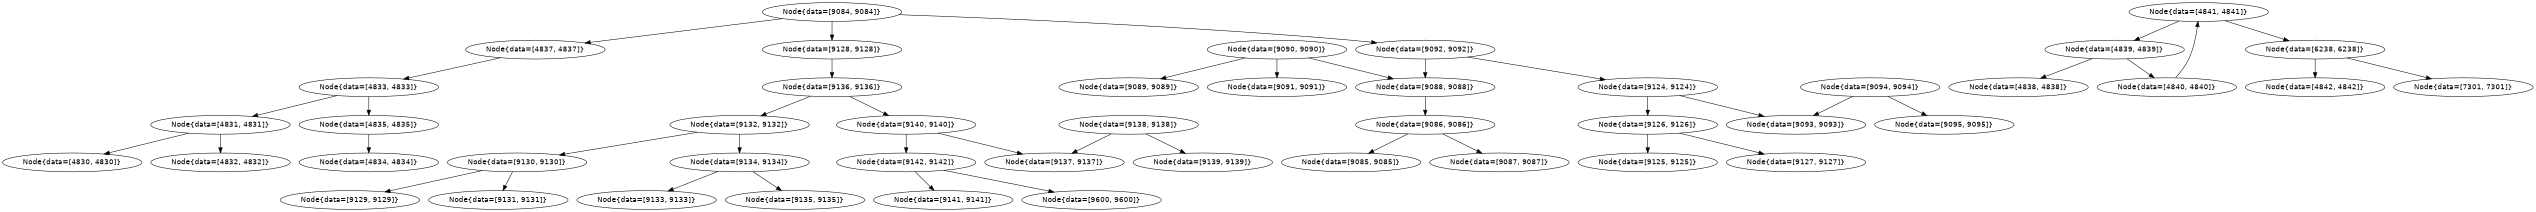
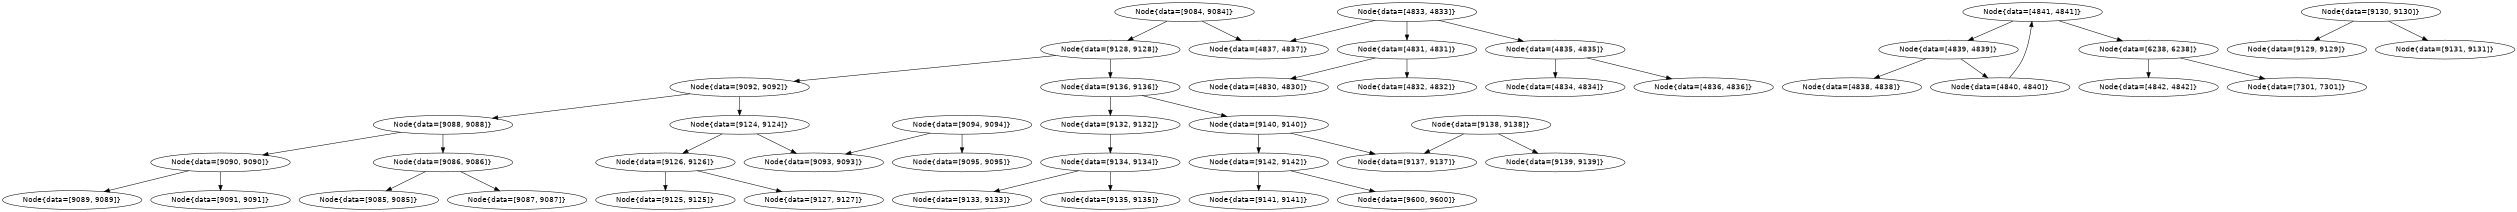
  digraph {
    fontname="DejaVu Sans"
    node [fontname="DejaVu Sans"]
    edge [fontname="DejaVu Sans"]
    n1 [label="Node{data=[9084, 9084]}"]
    n2 [label="Node{data=[4837, 4837]}"]
    n3 [label="Node{data=[9128, 9128]}"]
    n4 [label="Node{data=[4833, 4833]}"]
    n5 [label="Node{data=[9092, 9092]}"]
    n6 [label="Node{data=[9136, 9136]}"]
    n7 [label="Node{data=[4831, 4831]}"]
    n8 [label="Node{data=[4835, 4835]}"]
    n9 [label="Node{data=[4841, 4841]}"]
    n10 [label="Node{data=[4839, 4839]}"]
    n11 [label="Node{data=[6238, 6238]}"]
    n12 [label="Node{data=[4830, 4830]}"]
    n13 [label="Node{data=[4832, 4832]}"]
    n14 [label="Node{data=[4834, 4834]}"]
+   n15 [label="Node{data=[4836, 4836]}"]
    n16 [label="Node{data=[4838, 4838]}"]
    n17 [label="Node{data=[4840, 4840]}"]
    n18 [label="Node{data=[4842, 4842]}"]
    n19 [label="Node{data=[7301, 7301]}"]
    n20 [label="Node{data=[9088, 9088]}"]
    n21 [label="Node{data=[9124, 9124]}"]
    n22 [label="Node{data=[9132, 9132]}"]
    n23 [label="Node{data=[9140, 9140]}"]
    n24 [label="Node{data=[9086, 9086]}"]
    n25 [label="Node{data=[9090, 9090]}"]
    n26 [label="Node{data=[9126, 9126]}"]
    n27 [label="Node{data=[9093, 9093]}"]
    n28 [label="Node{data=[9085, 9085]}"]
    n29 [label="Node{data=[9087, 9087]}"]
    n30 [label="Node{data=[9089, 9089]}"]
    n31 [label="Node{data=[9091, 9091]}"]
    n32 [label="Node{data=[9094, 9094]}"]
    n33 [label="Node{data=[9095, 9095]}"]
    n34 [label="Node{data=[9125, 9125]}"]
    n35 [label="Node{data=[9127, 9127]}"]
    n36 [label="Node{data=[9130, 9130]}"]
    n37 [label="Node{data=[9134, 9134]}"]
    n38 [label="Node{data=[9142, 9142]}"]
    n39 [label="Node{data=[9137, 9137]}"]
    n40 [label="Node{data=[9129, 9129]}"]
    n41 [label="Node{data=[9131, 9131]}"]
    n42 [label="Node{data=[9133, 9133]}"]
    n43 [label="Node{data=[9135, 9135]}"]
    n44 [label="Node{data=[9138, 9138]}"]
    n45 [label="Node{data=[9139, 9139]}"]
    n46 [label="Node{data=[9141, 9141]}"]
    n47 [label="Node{data=[9600, 9600]}"]
    n1 -> n2
    n1 -> n3
-   n2 -> n4
-   n1 -> n5
+   n4 -> n2
+   n3 -> n5
    n3 -> n6
    n4 -> n7
    n4 -> n8
    n5 -> n20
    n5 -> n21
    n6 -> n22
    n6 -> n23
    n7 -> n12
    n7 -> n13
    n8 -> n14
+   n8 -> n15
    n9 -> n10
    n9 -> n11
    n10 -> n16
    n10 -> n17
    n11 -> n18
    n11 -> n19
    n17 -> n9
    n20 -> n24
-   n25 -> n20
+   n20 -> n25
    n21 -> n26
    n21 -> n27
-   n22 -> n36
    n22 -> n37
    n23 -> n38
    n23 -> n39
    n24 -> n28
    n24 -> n29
    n25 -> n30
    n25 -> n31
    n26 -> n34
    n26 -> n35
    n32 -> n27
    n32 -> n33
    n36 -> n40
    n36 -> n41
    n37 -> n42
    n37 -> n43
    n38 -> n46
    n38 -> n47
    n44 -> n39
    n44 -> n45
  }
